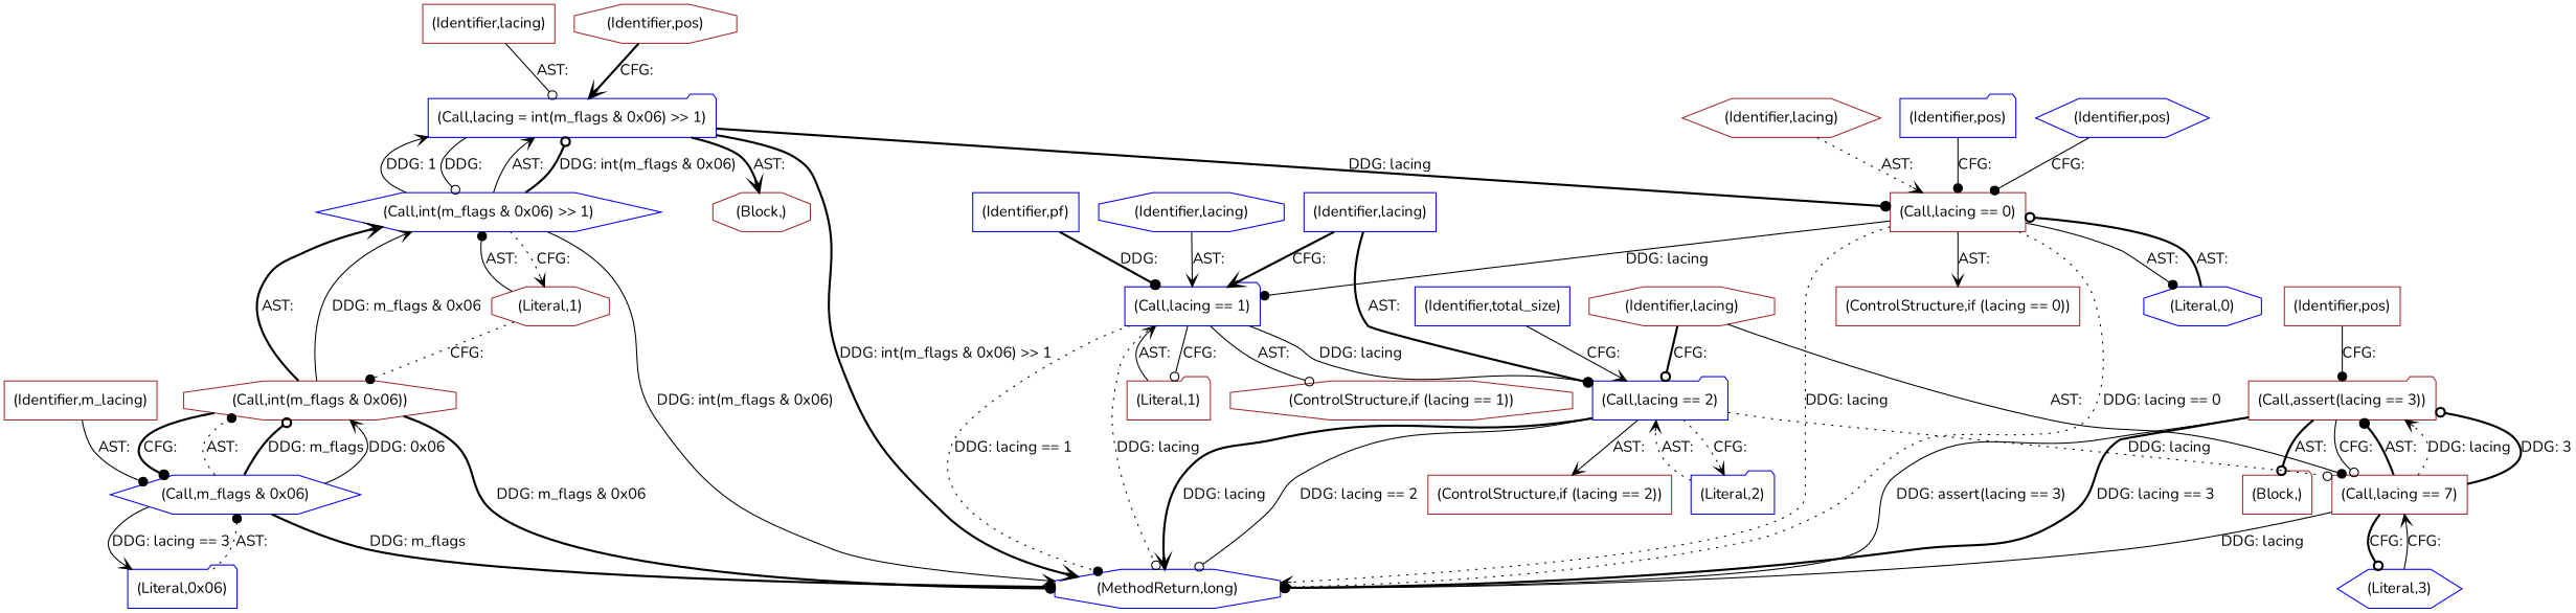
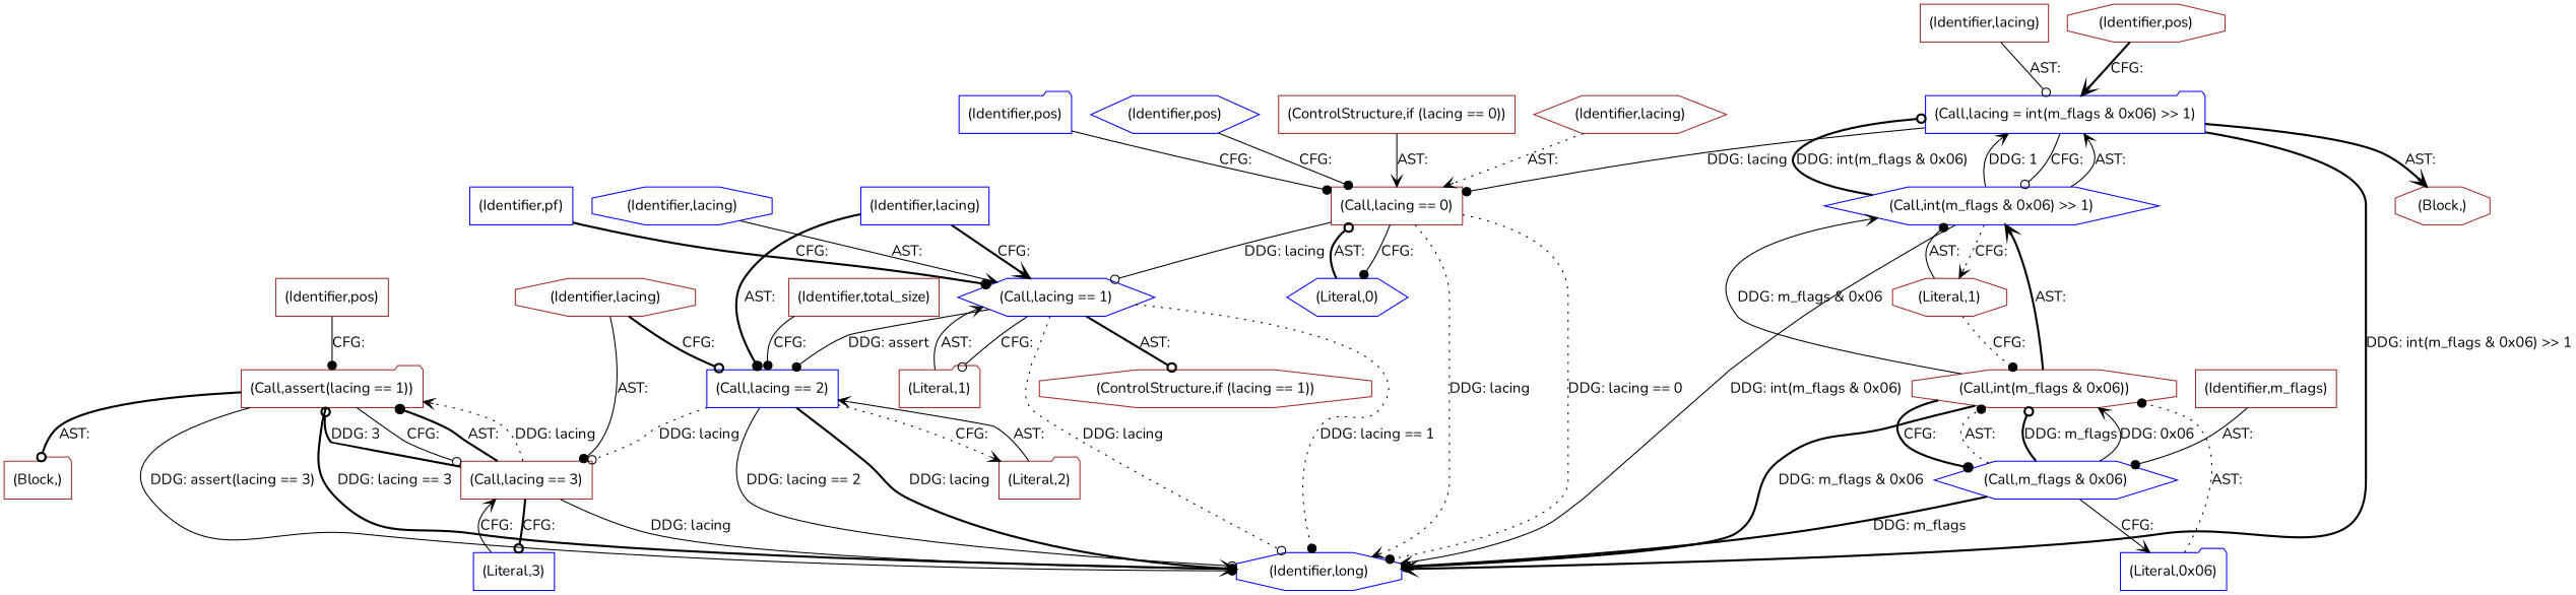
  digraph {
    fontname=Nunito
    node [color=brown fontname=Nunito shape=box]
    edge [arrowhead=dot fontname=Nunito style=solid]
-   n1 [label="(Call,assert(lacing == 3))" shape=folder]
-   n2 [label="(Call,lacing == 7)"]
-   n3 [color=blue label="(MethodReturn,long)" shape=octagon]
+   n1 [label="(Call,assert(lacing == 1))" shape=folder]
+   n2 [label="(Call,lacing == 3)"]
+   n3 [color=blue label="(Identifier,long)" shape=octagon]
    n4 [label="(Block,)" shape=folder]
-   n5 [color=blue label="(Literal,3)" shape=hexagon]
-   n6 [color=blue label="(Call,lacing == 2)" shape=folder]
-   n7 [label="(ControlStructure,if (lacing == 2))"]
-   n8 [color=blue label="(Literal,2)" shape=folder]
-   n9 [color=blue label="(Call,lacing == 1)" shape=folder]
+   n5 [color=blue label="(Literal,3)"]
+   n6 [color=blue label="(Call,lacing == 2)"]
+   n8 [label="(Literal,2)" shape=folder]
+   n9 [color=blue label="(Call,lacing == 1)" shape=hexagon]
    n10 [label="(Literal,1)" shape=folder]
    n11 [label="(ControlStructure,if (lacing == 1))" shape=octagon]
    n12 [label="(Call,lacing == 0)"]
-   n13 [color=blue label="(Literal,0)" shape=octagon]
+   n13 [color=blue label="(Literal,0)" shape=hexagon]
    n14 [label="(ControlStructure,if (lacing == 0))"]
    n15 [color=blue label="(Call,lacing = int(m_flags & 0x06) >> 1)" shape=folder]
    n16 [color=blue label="(Call,int(m_flags & 0x06) >> 1)" shape=hexagon]
    n17 [label="(Block,)" shape=octagon]
    n18 [label="(Literal,1)" shape=octagon]
    n19 [label="(Call,int(m_flags & 0x06))" shape=octagon]
    n20 [color=blue label="(Call,m_flags & 0x06)" shape=hexagon]
    n21 [color=blue label="(Literal,0x06)" shape=folder]
    n22 [label="(Identifier,pos)"]
    n23 [label="(Identifier,lacing)" shape=hexagon]
    n24 [color=blue label="(Identifier,lacing)" shape=octagon]
    n25 [label="(Identifier,lacing)" shape=octagon]
    n26 [color=blue label="(Identifier,pf)"]
    n27 [color=blue label="(Identifier,lacing)"]
-   n28 [label="(Identifier,m_lacing)"]
+   n28 [label="(Identifier,m_flags)"]
    n29 [color=blue label="(Identifier,pos)" shape=folder]
    n30 [color=blue label="(Identifier,pos)" shape=hexagon]
-   n31 [color=blue label="(Identifier,total_size)"]
+   n31 [label="(Identifier,total_size)"]
    n32 [label="(Identifier,lacing)"]
    n33 [label="(Identifier,pos)" shape=octagon]
    n1 -> n2 [arrowhead=odot label="CFG: "]
    n1 -> n3 [arrowhead=odot label="DDG: lacing == 3" style=bold]
    n1 -> n3 [label="DDG: assert(lacing == 3)"]
    n1 -> n4 [arrowhead=odot label="AST: " style=bold]
    n2 -> n1 [label="AST: " style=bold]
    n2 -> n1 [arrowhead=vee label="DDG: lacing" style=dotted]
    n2 -> n1 [arrowhead=odot label="DDG: 3" style=bold]
    n2 -> n3 [label="DDG: lacing"]
    n2 -> n5 [arrowhead=odot label="CFG: " style=bold]
    n5 -> n2 [arrowhead=vee label="CFG: "]
    n6 -> n2 [arrowhead=odot label="DDG: lacing" style=dotted]
    n6 -> n3 [arrowhead=vee label="DDG: lacing" style=bold]
    n6 -> n3 [arrowhead=odot label="DDG: lacing == 2"]
-   n6 -> n7 [arrowhead=vee label="AST: "]
    n6 -> n8 [arrowhead=vee label="CFG: " style=dotted]
-   n8 -> n6 [arrowhead=vee label="AST: " style=dotted]
+   n8 -> n6 [arrowhead=vee label="AST: "]
    n9 -> n3 [label="DDG: lacing == 1" style=dotted]
    n9 -> n3 [arrowhead=odot label="DDG: lacing" style=dotted]
-   n9 -> n6 [label="DDG: lacing"]
+   n9 -> n6 [label="DDG: assert"]
    n9 -> n10 [arrowhead=odot label="CFG: "]
-   n9 -> n11 [arrowhead=odot label="AST: "]
+   n9 -> n11 [arrowhead=odot label="AST: " style=bold]
    n10 -> n9 [arrowhead=vee label="AST: "]
    n12 -> n3 [arrowhead=vee label="DDG: lacing" style=dotted]
    n12 -> n3 [label="DDG: lacing == 0" style=dotted]
-   n12 -> n9 [label="DDG: lacing"]
-   n12 -> n13 [label="AST: "]
-   n12 -> n14 [arrowhead=vee label="AST: "]
+   n12 -> n9 [arrowhead=odot label="DDG: lacing"]
+   n12 -> n13 [label="CFG: "]
+   n14 -> n12 [arrowhead=vee label="AST: "]
    n13 -> n12 [arrowhead=odot label="AST: " style=bold]
    n15 -> n3 [arrowhead=vee label="DDG: int(m_flags & 0x06) >> 1" style=bold]
-   n15 -> n12 [label="DDG: lacing" style=bold]
-   n15 -> n16 [arrowhead=odot label="DDG: "]
+   n15 -> n12 [label="DDG: lacing"]
+   n15 -> n16 [arrowhead=odot label="CFG: "]
    n15 -> n17 [arrowhead=vee label="AST: " style=bold]
    n16 -> n3 [arrowhead=vee label="DDG: int(m_flags & 0x06)"]
    n16 -> n15 [arrowhead=vee label="AST: "]
    n16 -> n15 [arrowhead=odot label="DDG: int(m_flags & 0x06)" style=bold]
    n16 -> n15 [arrowhead=vee label="DDG: 1"]
    n16 -> n18 [arrowhead=vee label="CFG: " style=dotted]
    n18 -> n16 [label="AST: "]
    n18 -> n19 [label="CFG: " style=dotted]
    n19 -> n3 [label="DDG: m_flags & 0x06" style=bold]
    n19 -> n16 [arrowhead=vee label="AST: " style=bold]
    n19 -> n16 [arrowhead=vee label="DDG: m_flags & 0x06"]
    n19 -> n20 [label="CFG: " style=bold]
    n20 -> n3 [arrowhead=odot label="DDG: m_flags" style=bold]
    n20 -> n19 [label="AST: " style=dotted]
    n20 -> n19 [arrowhead=odot label="DDG: m_flags" style=bold]
    n20 -> n19 [arrowhead=vee label="DDG: 0x06"]
-   n20 -> n21 [arrowhead=vee label="DDG: lacing == 3"]
-   n21 -> n20 [label="AST: " style=dotted]
+   n20 -> n21 [arrowhead=vee label="CFG: "]
+   n21 -> n19 [label="AST: " style=dotted]
    n22 -> n1 [label="CFG: "]
    n23 -> n12 [arrowhead=vee label="AST: " style=dotted]
    n24 -> n9 [arrowhead=vee label="AST: "]
    n25 -> n2 [label="AST: "]
    n25 -> n6 [arrowhead=odot label="CFG: " style=bold]
-   n26 -> n9 [label="DDG: " style=bold]
+   n26 -> n9 [label="CFG: " style=bold]
    n27 -> n6 [label="AST: " style=bold]
    n27 -> n9 [arrowhead=vee label="CFG: " style=bold]
    n28 -> n20 [label="AST: "]
    n29 -> n12 [label="CFG: "]
    n30 -> n12 [label="CFG: "]
-   n31 -> n6 [arrowhead=vee label="CFG: "]
+   n31 -> n6 [label="CFG: "]
    n32 -> n15 [arrowhead=odot label="AST: "]
    n33 -> n15 [arrowhead=vee label="CFG: " style=bold]
  }
